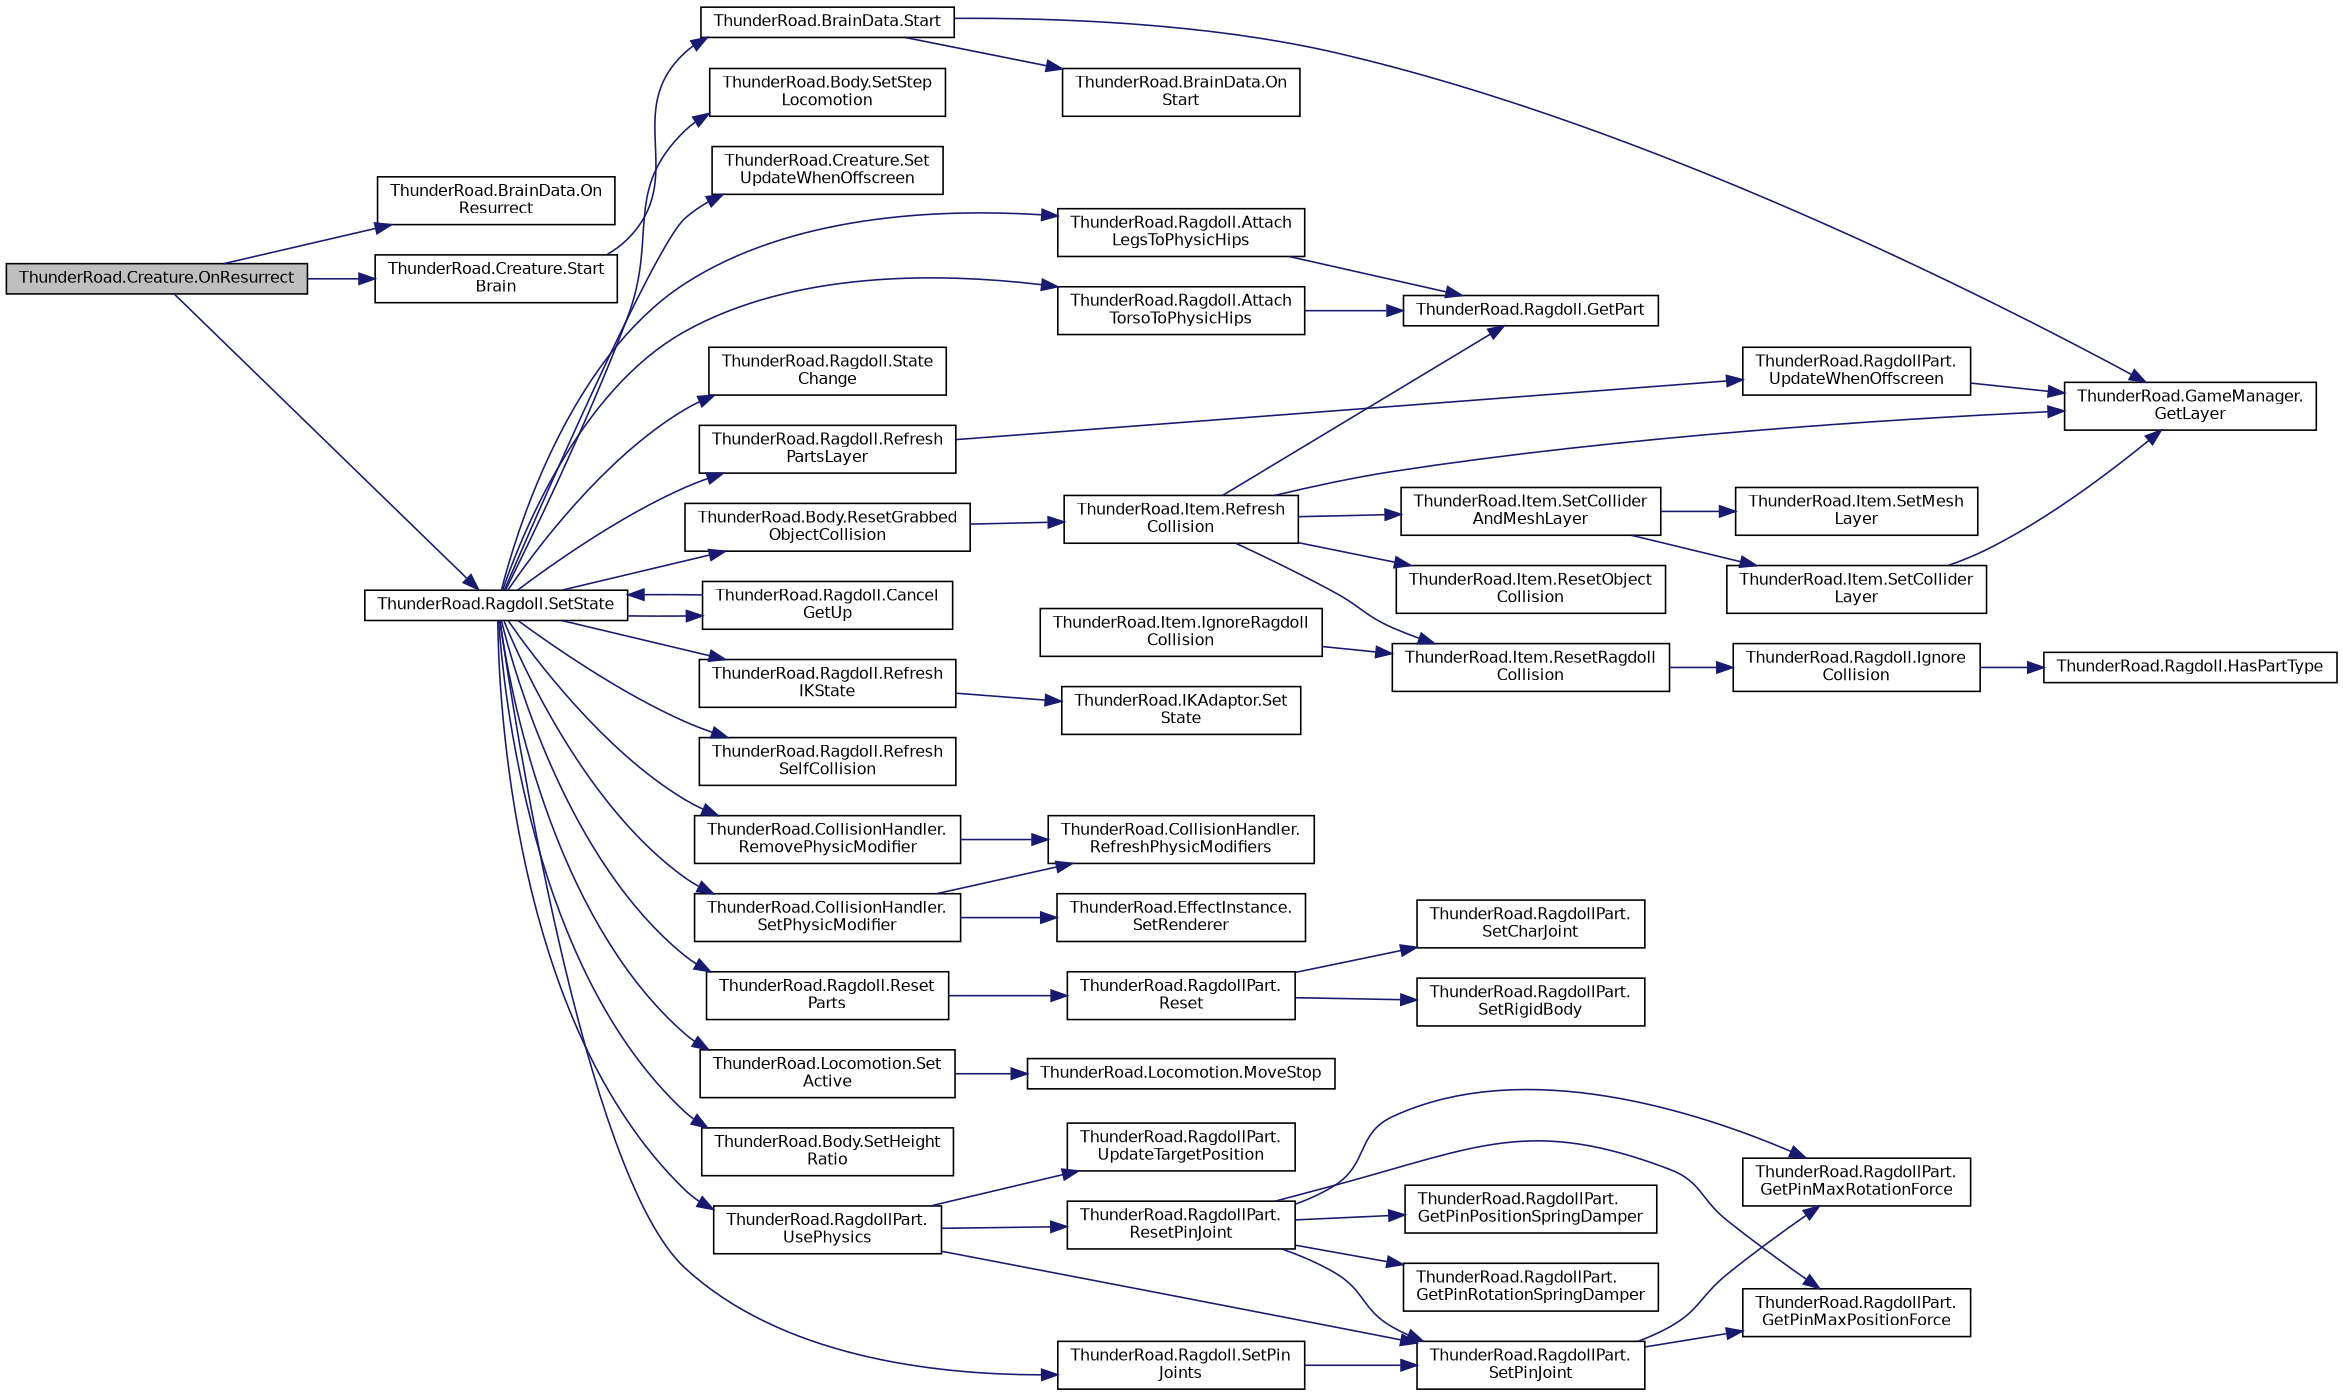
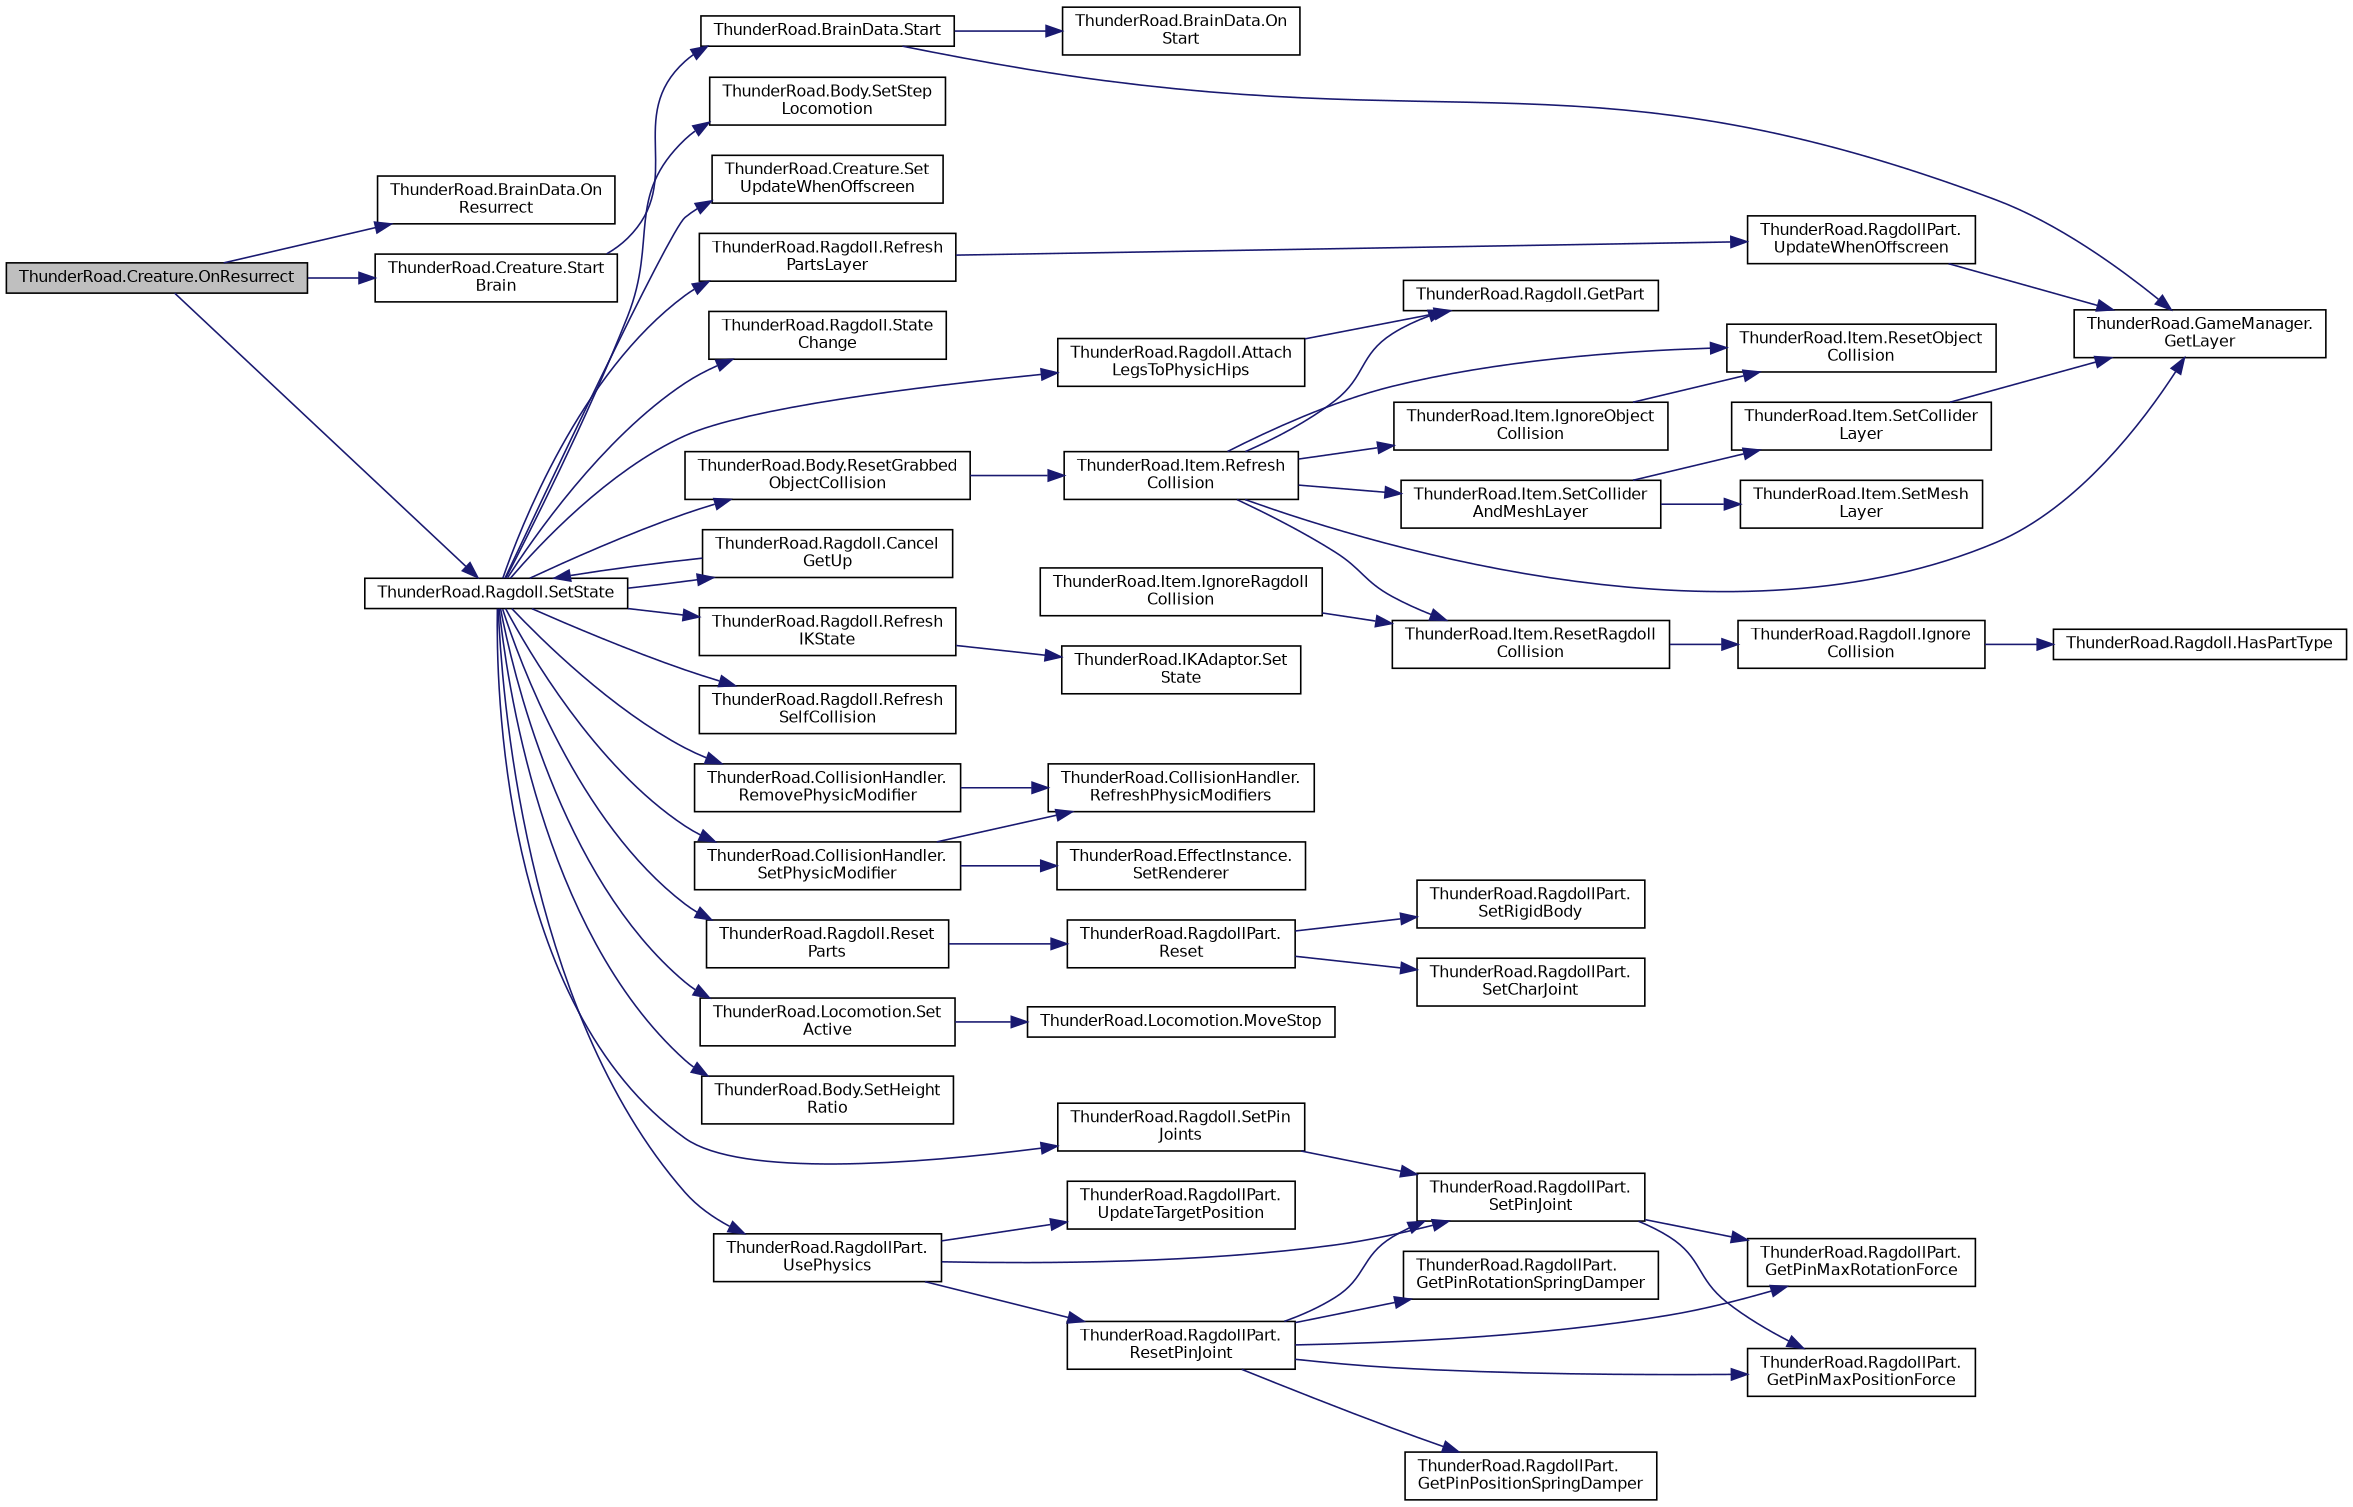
  digraph {
    rankdir=LR
    node [color=black fillcolor=white fontname=Helvetica fontsize=10 shape=record style=filled]
    edge [color=midnightblue fontname=Helvetica fontsize=10 labelfontname=Helvetica labelfontsize=10 style=solid]
    n1 [fillcolor=grey75 fontcolor=black height=0.2 label="ThunderRoad.Creature.OnResurrect" width=0.4]
    n2 [height=0.2 label="ThunderRoad.BrainData.On\lResurrect" width=0.4]
    n3 [height=0.2 label="ThunderRoad.Ragdoll.SetState" width=0.4]
    n4 [height=0.2 label="ThunderRoad.Creature.Start\lBrain" width=0.4]
    n5 [height=0.2 label="ThunderRoad.Ragdoll.Attach\lLegsToPhysicHips" width=0.4]
-   n6 [height=0.2 label="ThunderRoad.Ragdoll.Attach\lTorsoToPhysicHips" width=0.4]
    n7 [height=0.2 label="ThunderRoad.Ragdoll.Cancel\lGetUp" width=0.4]
    n8 [height=0.2 label="ThunderRoad.Ragdoll.Refresh\lIKState" width=0.4]
    n9 [height=0.2 label="ThunderRoad.Ragdoll.Refresh\lPartsLayer" width=0.4]
    n10 [height=0.2 label="ThunderRoad.Ragdoll.Refresh\lSelfCollision" width=0.4]
    n11 [height=0.2 label="ThunderRoad.CollisionHandler.\lRemovePhysicModifier" width=0.4]
    n12 [height=0.2 label="ThunderRoad.Body.ResetGrabbed\lObjectCollision" width=0.4]
    n13 [height=0.2 label="ThunderRoad.Ragdoll.Reset\lParts" width=0.4]
    n14 [height=0.2 label="ThunderRoad.Locomotion.Set\lActive" width=0.4]
    n15 [height=0.2 label="ThunderRoad.Body.SetHeight\lRatio" width=0.4]
    n16 [height=0.2 label="ThunderRoad.CollisionHandler.\lSetPhysicModifier" width=0.4]
    n17 [height=0.2 label="ThunderRoad.Ragdoll.SetPin\lJoints" width=0.4]
    n18 [height=0.2 label="ThunderRoad.Body.SetStep\lLocomotion" width=0.4]
    n19 [height=0.2 label="ThunderRoad.Creature.Set\lUpdateWhenOffscreen" width=0.4]
    n20 [height=0.2 label="ThunderRoad.Ragdoll.State\lChange" width=0.4]
    n21 [height=0.2 label="ThunderRoad.RagdollPart.\lUsePhysics" width=0.4]
    n22 [height=0.2 label="ThunderRoad.BrainData.Start" width=0.4]
    n23 [height=0.2 label="ThunderRoad.Ragdoll.GetPart" width=0.4]
    n24 [height=0.2 label="ThunderRoad.IKAdaptor.Set\lState" width=0.4]
    n25 [height=0.2 label="ThunderRoad.RagdollPart.\lUpdateWhenOffscreen" width=0.4]
    n26 [height=0.2 label="ThunderRoad.CollisionHandler.\lRefreshPhysicModifiers" width=0.4]
    n27 [height=0.2 label="ThunderRoad.Item.Refresh\lCollision" width=0.4]
    n28 [height=0.2 label="ThunderRoad.RagdollPart.\lReset" width=0.4]
    n29 [height=0.2 label="ThunderRoad.Locomotion.MoveStop" width=0.4]
    n30 [height=0.2 label="ThunderRoad.EffectInstance.\lSetRenderer" width=0.4]
    n31 [height=0.2 label="ThunderRoad.RagdollPart.\lSetPinJoint" width=0.4]
    n32 [height=0.2 label="ThunderRoad.RagdollPart.\lGetPinMaxPositionForce" width=0.4]
    n33 [height=0.2 label="ThunderRoad.RagdollPart.\lGetPinMaxRotationForce" width=0.4]
    n34 [height=0.2 label="ThunderRoad.RagdollPart.\lResetPinJoint" width=0.4]
    n35 [height=0.2 label="ThunderRoad.RagdollPart.\lUpdateTargetPosition" width=0.4]
    n36 [height=0.2 label="ThunderRoad.GameManager.\lGetLayer" width=0.4]
+   n37 [height=0.2 label="ThunderRoad.Item.IgnoreObject\lCollision" width=0.4]
    n38 [height=0.2 label="ThunderRoad.Item.ResetObject\lCollision" width=0.4]
    n39 [height=0.2 label="ThunderRoad.Item.ResetRagdoll\lCollision" width=0.4]
    n40 [height=0.2 label="ThunderRoad.Item.SetCollider\lAndMeshLayer" width=0.4]
    n41 [height=0.2 label="ThunderRoad.Item.IgnoreRagdoll\lCollision" width=0.4]
    n42 [height=0.2 label="ThunderRoad.Ragdoll.Ignore\lCollision" width=0.4]
    n43 [height=0.2 label="ThunderRoad.Item.SetCollider\lLayer" width=0.4]
    n44 [height=0.2 label="ThunderRoad.Item.SetMesh\lLayer" width=0.4]
    n45 [height=0.2 label="ThunderRoad.Ragdoll.HasPartType" width=0.4]
    n46 [height=0.2 label="ThunderRoad.RagdollPart.\lSetCharJoint" width=0.4]
    n47 [height=0.2 label="ThunderRoad.RagdollPart.\lSetRigidBody" width=0.4]
    n48 [height=0.2 label="ThunderRoad.RagdollPart.\lGetPinPositionSpringDamper" width=0.4]
    n49 [height=0.2 label="ThunderRoad.RagdollPart.\lGetPinRotationSpringDamper" width=0.4]
    n50 [height=0.2 label="ThunderRoad.BrainData.On\lStart" width=0.4]
    n1 -> n2
    n1 -> n3
    n1 -> n4
    n3 -> n5
-   n3 -> n6
    n3 -> n7
    n3 -> n8
    n3 -> n9
    n3 -> n10
    n3 -> n11
    n3 -> n12
    n3 -> n13
    n3 -> n14
    n3 -> n15
    n3 -> n16
    n3 -> n17
    n3 -> n18
    n3 -> n19
    n3 -> n20
    n3 -> n21
    n4 -> n22
    n5 -> n23
-   n6 -> n23
    n7 -> n3
    n8 -> n24
    n9 -> n25
    n11 -> n26
    n12 -> n27
    n13 -> n28
    n14 -> n29
    n16 -> n26
    n16 -> n30
    n17 -> n31
    n21 -> n31
    n21 -> n34
    n21 -> n35
    n22 -> n36
    n22 -> n50
    n25 -> n36
    n27 -> n23
    n27 -> n36
+   n27 -> n37
    n27 -> n38
    n27 -> n39
    n27 -> n40
    n28 -> n46
    n28 -> n47
    n31 -> n32
    n31 -> n33
    n34 -> n31
    n34 -> n32
    n34 -> n33
    n34 -> n48
    n34 -> n49
+   n37 -> n38
    n39 -> n42
    n40 -> n43
    n40 -> n44
    n41 -> n39
    n42 -> n45
    n43 -> n36
  }
